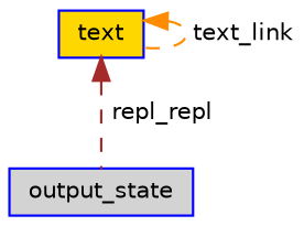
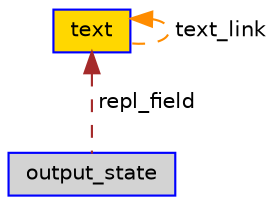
  digraph {
    node [color=blue fontname=Helvetica fontsize=10 shape=record style=filled]
    edge [dir=back fontname=Helvetica fontsize=10 labelfontname=Helvetica labelfontsize=10 style=dashed]
    n1 [fillcolor=lightgrey fontcolor=black height=0.2 label=output_state width=0.4]
    n2 [fillcolor=gold height=0.2 label=text width=0.4]
-   n2 -> n1 [color=brown label=" repl_repl"]
+   n2 -> n1 [color=brown label=" repl_field"]
    n2 -> n2 [color=darkorange label=" text_link"]
  }
